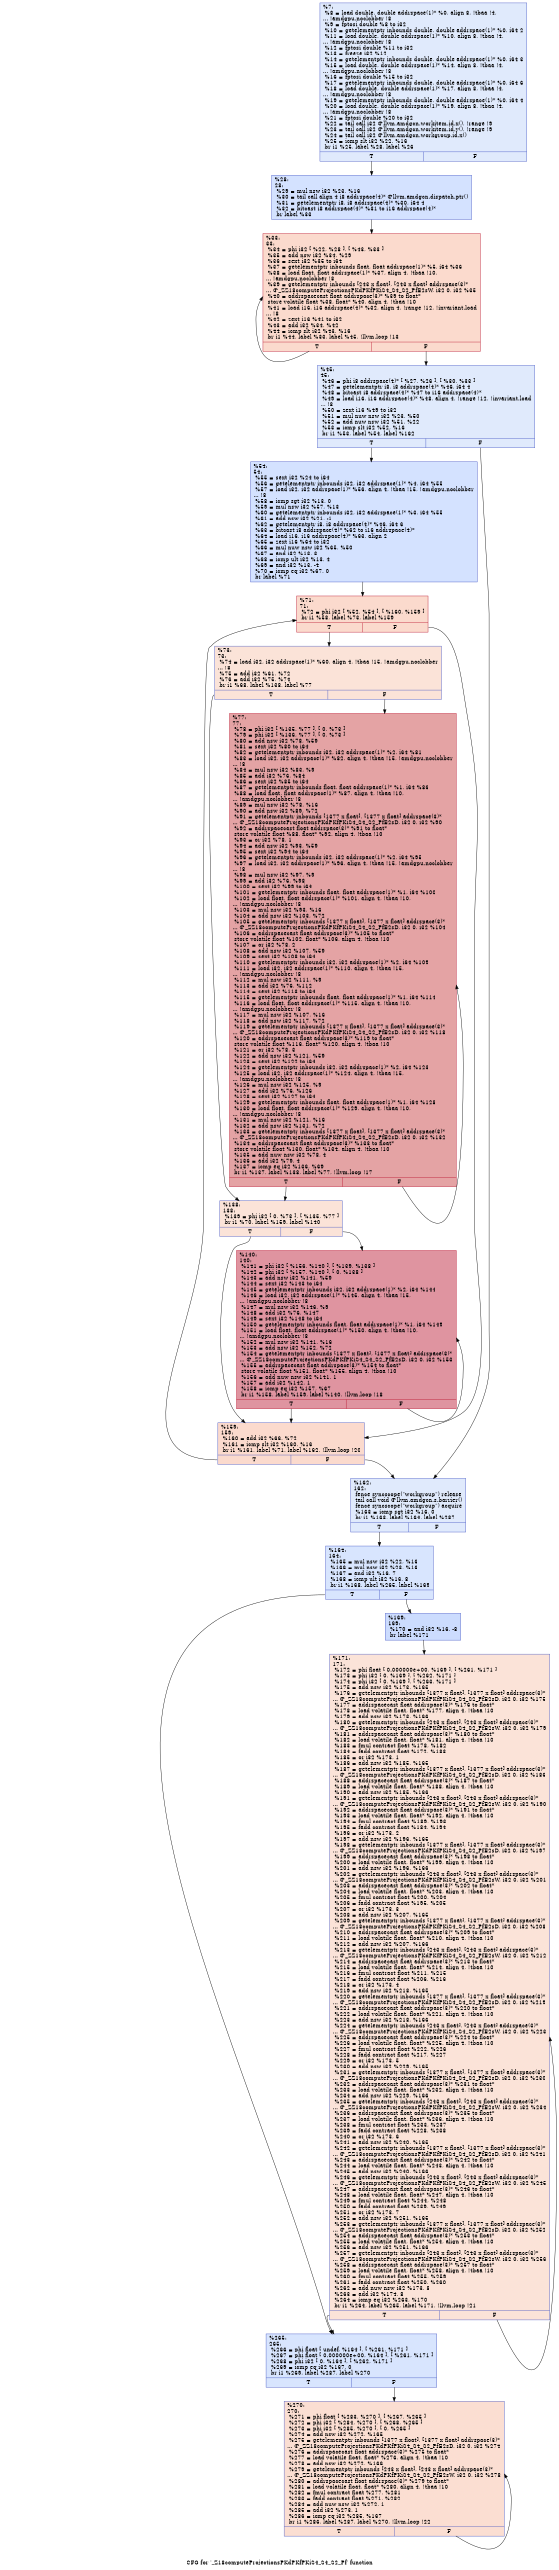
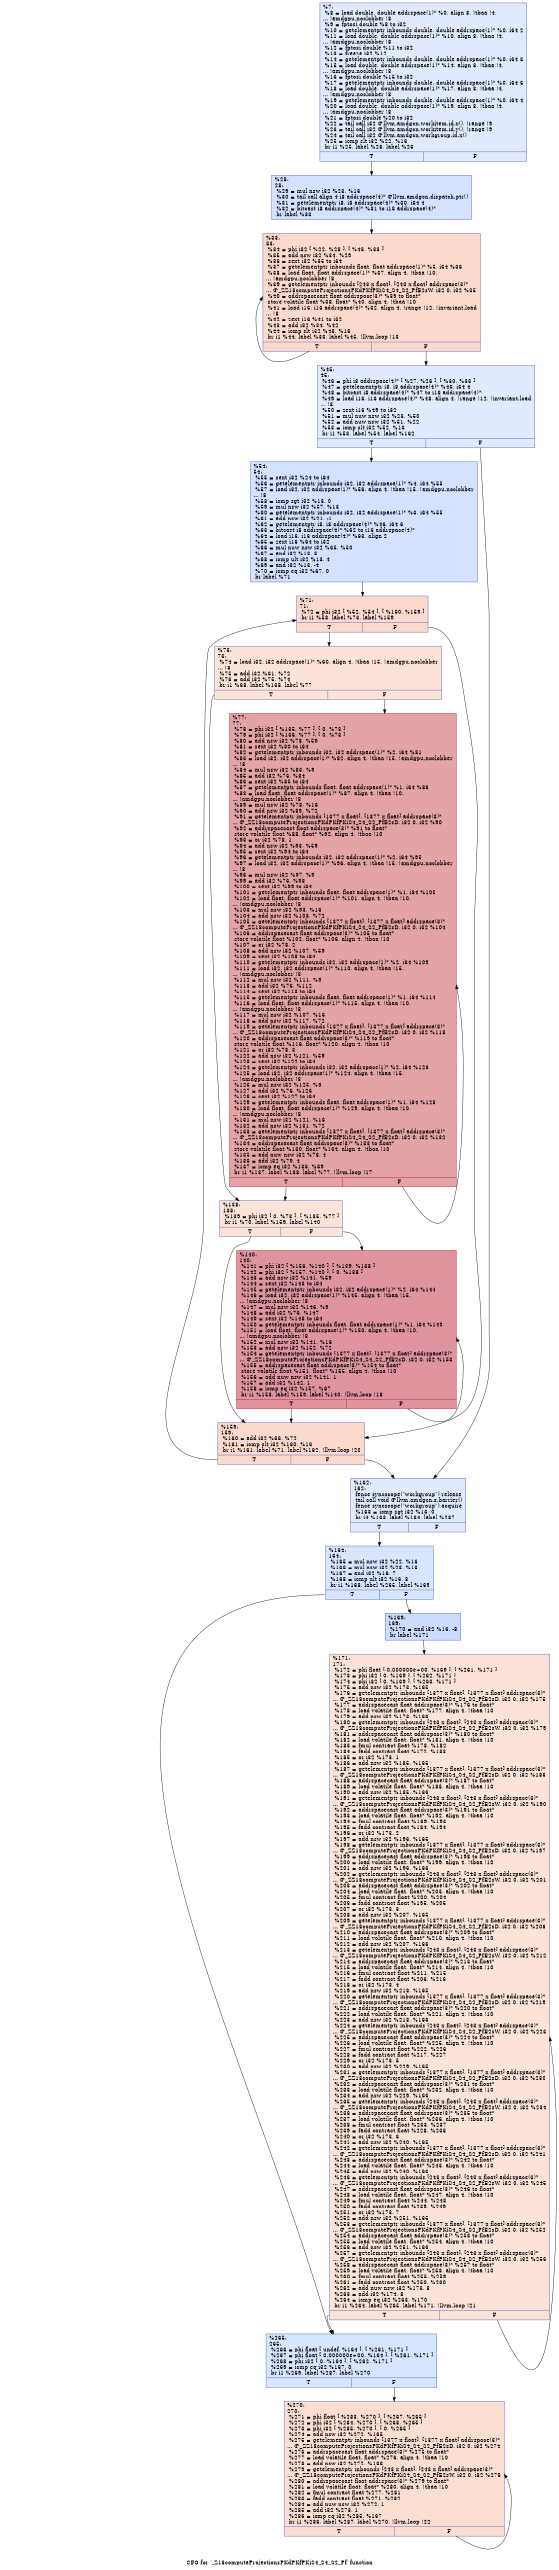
  digraph {
    label="CFG for '_Z18computeProjectionsPKdPKfPKiS4_S4_S2_Pf' function"
    node [color="#3d50c3ff" fillcolor="#b9d0f970" shape=record style=filled]
    edge [tailport=s0]
    n1 [label="{%7:\l  %8 = load double, double addrspace(1)* %0, align 8, !tbaa !4,\l... !amdgpu.noclobber !8\l  %9 = fptosi double %8 to i32\l  %10 = getelementptr inbounds double, double addrspace(1)* %0, i64 2\l  %11 = load double, double addrspace(1)* %10, align 8, !tbaa !4,\l... !amdgpu.noclobber !8\l  %12 = fptosi double %11 to i32\l  %13 = freeze i32 %12\l  %14 = getelementptr inbounds double, double addrspace(1)* %0, i64 3\l  %15 = load double, double addrspace(1)* %14, align 8, !tbaa !4,\l... !amdgpu.noclobber !8\l  %16 = fptosi double %15 to i32\l  %17 = getelementptr inbounds double, double addrspace(1)* %0, i64 6\l  %18 = load double, double addrspace(1)* %17, align 8, !tbaa !4,\l... !amdgpu.noclobber !8\l  %19 = getelementptr inbounds double, double addrspace(1)* %0, i64 4\l  %20 = load double, double addrspace(1)* %19, align 8, !tbaa !4,\l... !amdgpu.noclobber !8\l  %21 = fptosi double %20 to i32\l  %22 = tail call i32 @llvm.amdgcn.workitem.id.x(), !range !9\l  %23 = tail call i32 @llvm.amdgcn.workitem.id.y(), !range !9\l  %24 = tail call i32 @llvm.amdgcn.workgroup.id.x()\l  %25 = icmp slt i32 %22, %16\l  br i1 %25, label %28, label %26\l|{<s0>T|<s1>F}}"]
    n2 [fillcolor="#9ebeff70" label="{%28:\l28:                                               \l  %29 = mul nsw i32 %23, %16\l  %30 = tail call align 4 i8 addrspace(4)* @llvm.amdgcn.dispatch.ptr()\l  %31 = getelementptr i8, i8 addrspace(4)* %30, i64 4\l  %32 = bitcast i8 addrspace(4)* %31 to i16 addrspace(4)*\l  br label %33\l}"]
-   n3 [color="#b70d28ff" fillcolor="#f7ac8e70" label="{%33:\l33:                                               \l  %34 = phi i32 [ %22, %28 ], [ %43, %33 ]\l  %35 = add nsw i32 %34, %29\l  %36 = sext i32 %35 to i64\l  %37 = getelementptr inbounds float, float addrspace(1)* %5, i64 %36\l  %38 = load float, float addrspace(1)* %37, align 4, !tbaa !10,\l... !amdgpu.noclobber !8\l  %39 = getelementptr inbounds [243 x float], [243 x float] addrspace(3)*\l... @_ZZ18computeProjectionsPKdPKfPKiS4_S4_S2_PfE2sW, i32 0, i32 %35\l  %40 = addrspacecast float addrspace(3)* %39 to float*\l  store volatile float %38, float* %40, align 4, !tbaa !10\l  %41 = load i16, i16 addrspace(4)* %32, align 4, !range !12, !invariant.load\l... !8\l  %42 = zext i16 %41 to i32\l  %43 = add i32 %34, %42\l  %44 = icmp slt i32 %43, %16\l  br i1 %44, label %33, label %45, !llvm.loop !13\l|{<s0>T|<s1>F}}"]
+   n3 [fillcolor="#f7ac8e70" label="{%33:\l33:                                               \l  %34 = phi i32 [ %22, %28 ], [ %43, %33 ]\l  %35 = add nsw i32 %34, %29\l  %36 = sext i32 %35 to i64\l  %37 = getelementptr inbounds float, float addrspace(1)* %5, i64 %36\l  %38 = load float, float addrspace(1)* %37, align 4, !tbaa !10,\l... !amdgpu.noclobber !8\l  %39 = getelementptr inbounds [243 x float], [243 x float] addrspace(3)*\l... @_ZZ18computeProjectionsPKdPKfPKiS4_S4_S2_PfE2sW, i32 0, i32 %35\l  %40 = addrspacecast float addrspace(3)* %39 to float*\l  store volatile float %38, float* %40, align 4, !tbaa !10\l  %41 = load i16, i16 addrspace(4)* %32, align 4, !range !12, !invariant.load\l... !8\l  %42 = zext i16 %41 to i32\l  %43 = add i32 %34, %42\l  %44 = icmp slt i32 %43, %16\l  br i1 %44, label %33, label %45, !llvm.loop !13\l|{<s0>T|<s1>F}}"]
    n4 [label="{%45:\l45:                                               \l  %46 = phi i8 addrspace(4)* [ %27, %26 ], [ %30, %33 ]\l  %47 = getelementptr i8, i8 addrspace(4)* %46, i64 4\l  %48 = bitcast i8 addrspace(4)* %47 to i16 addrspace(4)*\l  %49 = load i16, i16 addrspace(4)* %48, align 4, !range !12, !invariant.load\l... !8\l  %50 = zext i16 %49 to i32\l  %51 = mul nuw nsw i32 %23, %50\l  %52 = add nuw nsw i32 %51, %22\l  %53 = icmp slt i32 %52, %16\l  br i1 %53, label %54, label %162\l|{<s0>T|<s1>F}}"]
    n5 [fillcolor="#9ebeff70" label="{%54:\l54:                                               \l  %55 = sext i32 %24 to i64\l  %56 = getelementptr inbounds i32, i32 addrspace(1)* %4, i64 %55\l  %57 = load i32, i32 addrspace(1)* %56, align 4, !tbaa !15, !amdgpu.noclobber\l... !8\l  %58 = icmp sgt i32 %13, 0\l  %59 = mul nsw i32 %57, %13\l  %60 = getelementptr inbounds i32, i32 addrspace(1)* %3, i64 %55\l  %61 = add nsw i32 %21, -1\l  %62 = getelementptr i8, i8 addrspace(4)* %46, i64 6\l  %63 = bitcast i8 addrspace(4)* %62 to i16 addrspace(4)*\l  %64 = load i16, i16 addrspace(4)* %63, align 2\l  %65 = zext i16 %64 to i32\l  %66 = mul nuw nsw i32 %65, %50\l  %67 = and i32 %13, 3\l  %68 = icmp ult i32 %13, 4\l  %69 = and i32 %13, -4\l  %70 = icmp eq i32 %67, 0\l  br label %71\l}"]
-   n6 [label="{%162:\l162:                                              \l  fence syncscope(\"workgroup\") release\l  tail call void @llvm.amdgcn.s.barrier()\l  fence syncscope(\"workgroup\") acquire\l  %163 = icmp sgt i32 %16, 0\l  br i1 %163, label %164, label %287\l|{<s0>T|<s1>F}}"]
-   n7 [color="#b70d28ff" fillcolor="#f7ac8e70" label="{%71:\l71:                                               \l  %72 = phi i32 [ %52, %54 ], [ %160, %159 ]\l  br i1 %58, label %73, label %159\l|{<s0>T|<s1>F}}"]
+   n6 [label="{%162:\l162:                                              \l  fence syncscope(\"workgroup\") release\l  tail call void @llvm.amdgcn.s.barrier()\l  fence syncscope(\"workgroup\") acquire\l  %163 = icmp sgt i32 %16, 0\l  br i4 %163, label %164, label %287\l|{<s0>T|<s1>F}}"]
+   n7 [fillcolor="#f7ac8e70" label="{%71:\l71:                                               \l  %72 = phi i32 [ %52, %54 ], [ %160, %159 ]\l  br i1 %58, label %73, label %159\l|{<s0>T|<s1>F}}"]
    n8 [fillcolor="#a7c5fe70" label="{%164:\l164:                                              \l  %165 = mul nsw i32 %22, %16\l  %166 = mul nsw i32 %23, %16\l  %167 = and i32 %16, 7\l  %168 = icmp ult i32 %16, 8\l  br i1 %168, label %265, label %169\l|{<s0>T|<s1>F}}"]
    n9 [fillcolor="#f6bfa670" label="{%73:\l73:                                               \l  %74 = load i32, i32 addrspace(1)* %60, align 4, !tbaa !15, !amdgpu.noclobber\l... !8\l  %75 = add i32 %61, %72\l  %76 = add i32 %75, %74\l  br i1 %68, label %138, label %77\l|{<s0>T|<s1>F}}"]
    n10 [fillcolor="#f7ac8e70" label="{%159:\l159:                                              \l  %160 = add i32 %66, %72\l  %161 = icmp slt i32 %160, %16\l  br i1 %161, label %71, label %162, !llvm.loop !20\l|{<s0>T|<s1>F}}"]
    n11 [fillcolor="#a7c5fe70" label="{%265:\l265:                                              \l  %266 = phi float [ undef, %164 ], [ %261, %171 ]\l  %267 = phi float [ 0.000000e+00, %164 ], [ %261, %171 ]\l  %268 = phi i32 [ 0, %164 ], [ %262, %171 ]\l  %269 = icmp eq i32 %167, 0\l  br i1 %269, label %287, label %270\l|{<s0>T|<s1>F}}"]
    n12 [fillcolor="#8caffe70" label="{%169:\l169:                                              \l  %170 = and i32 %16, -8\l  br label %171\l}"]
    n13 [fillcolor="#f6bfa670" label="{%138:\l138:                                              \l  %139 = phi i32 [ 0, %73 ], [ %135, %77 ]\l  br i1 %70, label %159, label %140\l|{<s0>T|<s1>F}}"]
    n14 [color="#b70d28ff" fillcolor="#c32e3170" label="{%77:\l77:                                               \l  %78 = phi i32 [ %135, %77 ], [ 0, %73 ]\l  %79 = phi i32 [ %136, %77 ], [ 0, %73 ]\l  %80 = add nsw i32 %78, %59\l  %81 = sext i32 %80 to i64\l  %82 = getelementptr inbounds i32, i32 addrspace(1)* %2, i64 %81\l  %83 = load i32, i32 addrspace(1)* %82, align 4, !tbaa !15, !amdgpu.noclobber\l... !8\l  %84 = mul nsw i32 %83, %9\l  %85 = add i32 %76, %84\l  %86 = sext i32 %85 to i64\l  %87 = getelementptr inbounds float, float addrspace(1)* %1, i64 %86\l  %88 = load float, float addrspace(1)* %87, align 4, !tbaa !10,\l... !amdgpu.noclobber !8\l  %89 = mul nsw i32 %78, %16\l  %90 = add nsw i32 %89, %72\l  %91 = getelementptr inbounds [1377 x float], [1377 x float] addrspace(3)*\l... @_ZZ18computeProjectionsPKdPKfPKiS4_S4_S2_PfE2sD, i32 0, i32 %90\l  %92 = addrspacecast float addrspace(3)* %91 to float*\l  store volatile float %88, float* %92, align 4, !tbaa !10\l  %93 = or i32 %78, 1\l  %94 = add nsw i32 %93, %59\l  %95 = sext i32 %94 to i64\l  %96 = getelementptr inbounds i32, i32 addrspace(1)* %2, i64 %95\l  %97 = load i32, i32 addrspace(1)* %96, align 4, !tbaa !15, !amdgpu.noclobber\l... !8\l  %98 = mul nsw i32 %97, %9\l  %99 = add i32 %76, %98\l  %100 = sext i32 %99 to i64\l  %101 = getelementptr inbounds float, float addrspace(1)* %1, i64 %100\l  %102 = load float, float addrspace(1)* %101, align 4, !tbaa !10,\l... !amdgpu.noclobber !8\l  %103 = mul nsw i32 %93, %16\l  %104 = add nsw i32 %103, %72\l  %105 = getelementptr inbounds [1377 x float], [1377 x float] addrspace(3)*\l... @_ZZ18computeProjectionsPKdPKfPKiS4_S4_S2_PfE2sD, i32 0, i32 %104\l  %106 = addrspacecast float addrspace(3)* %105 to float*\l  store volatile float %102, float* %106, align 4, !tbaa !10\l  %107 = or i32 %78, 2\l  %108 = add nsw i32 %107, %59\l  %109 = sext i32 %108 to i64\l  %110 = getelementptr inbounds i32, i32 addrspace(1)* %2, i64 %109\l  %111 = load i32, i32 addrspace(1)* %110, align 4, !tbaa !15,\l... !amdgpu.noclobber !8\l  %112 = mul nsw i32 %111, %9\l  %113 = add i32 %76, %112\l  %114 = sext i32 %113 to i64\l  %115 = getelementptr inbounds float, float addrspace(1)* %1, i64 %114\l  %116 = load float, float addrspace(1)* %115, align 4, !tbaa !10,\l... !amdgpu.noclobber !8\l  %117 = mul nsw i32 %107, %16\l  %118 = add nsw i32 %117, %72\l  %119 = getelementptr inbounds [1377 x float], [1377 x float] addrspace(3)*\l... @_ZZ18computeProjectionsPKdPKfPKiS4_S4_S2_PfE2sD, i32 0, i32 %118\l  %120 = addrspacecast float addrspace(3)* %119 to float*\l  store volatile float %116, float* %120, align 4, !tbaa !10\l  %121 = or i32 %78, 3\l  %122 = add nsw i32 %121, %59\l  %123 = sext i32 %122 to i64\l  %124 = getelementptr inbounds i32, i32 addrspace(1)* %2, i64 %123\l  %125 = load i32, i32 addrspace(1)* %124, align 4, !tbaa !15,\l... !amdgpu.noclobber !8\l  %126 = mul nsw i32 %125, %9\l  %127 = add i32 %76, %126\l  %128 = sext i32 %127 to i64\l  %129 = getelementptr inbounds float, float addrspace(1)* %1, i64 %128\l  %130 = load float, float addrspace(1)* %129, align 4, !tbaa !10,\l... !amdgpu.noclobber !8\l  %131 = mul nsw i32 %121, %16\l  %132 = add nsw i32 %131, %72\l  %133 = getelementptr inbounds [1377 x float], [1377 x float] addrspace(3)*\l... @_ZZ18computeProjectionsPKdPKfPKiS4_S4_S2_PfE2sD, i32 0, i32 %132\l  %134 = addrspacecast float addrspace(3)* %133 to float*\l  store volatile float %130, float* %134, align 4, !tbaa !10\l  %135 = add nuw nsw i32 %78, 4\l  %136 = add i32 %79, 4\l  %137 = icmp eq i32 %136, %69\l  br i1 %137, label %138, label %77, !llvm.loop !17\l|{<s0>T|<s1>F}}"]
    n15 [color="#b70d28ff" fillcolor="#b70d2870" label="{%140:\l140:                                              \l  %141 = phi i32 [ %156, %140 ], [ %139, %138 ]\l  %142 = phi i32 [ %157, %140 ], [ 0, %138 ]\l  %143 = add nsw i32 %141, %59\l  %144 = sext i32 %143 to i64\l  %145 = getelementptr inbounds i32, i32 addrspace(1)* %2, i64 %144\l  %146 = load i32, i32 addrspace(1)* %145, align 4, !tbaa !15,\l... !amdgpu.noclobber !8\l  %147 = mul nsw i32 %146, %9\l  %148 = add i32 %76, %147\l  %149 = sext i32 %148 to i64\l  %150 = getelementptr inbounds float, float addrspace(1)* %1, i64 %149\l  %151 = load float, float addrspace(1)* %150, align 4, !tbaa !10,\l... !amdgpu.noclobber !8\l  %152 = mul nsw i32 %141, %16\l  %153 = add nsw i32 %152, %72\l  %154 = getelementptr inbounds [1377 x float], [1377 x float] addrspace(3)*\l... @_ZZ18computeProjectionsPKdPKfPKiS4_S4_S2_PfE2sD, i32 0, i32 %153\l  %155 = addrspacecast float addrspace(3)* %154 to float*\l  store volatile float %151, float* %155, align 4, !tbaa !10\l  %156 = add nuw nsw i32 %141, 1\l  %157 = add i32 %142, 1\l  %158 = icmp eq i32 %157, %67\l  br i1 %158, label %159, label %140, !llvm.loop !18\l|{<s0>T|<s1>F}}"]
    n16 [fillcolor="#f7b59970" label="{%270:\l270:                                              \l  %271 = phi float [ %283, %270 ], [ %267, %265 ]\l  %272 = phi i32 [ %284, %270 ], [ %268, %265 ]\l  %273 = phi i32 [ %285, %270 ], [ 0, %265 ]\l  %274 = add nsw i32 %272, %165\l  %275 = getelementptr inbounds [1377 x float], [1377 x float] addrspace(3)*\l... @_ZZ18computeProjectionsPKdPKfPKiS4_S4_S2_PfE2sD, i32 0, i32 %274\l  %276 = addrspacecast float addrspace(3)* %275 to float*\l  %277 = load volatile float, float* %276, align 4, !tbaa !10\l  %278 = add nsw i32 %272, %166\l  %279 = getelementptr inbounds [243 x float], [243 x float] addrspace(3)*\l... @_ZZ18computeProjectionsPKdPKfPKiS4_S4_S2_PfE2sW, i32 0, i32 %278\l  %280 = addrspacecast float addrspace(3)* %279 to float*\l  %281 = load volatile float, float* %280, align 4, !tbaa !10\l  %282 = fmul contract float %277, %281\l  %283 = fadd contract float %271, %282\l  %284 = add nuw nsw i32 %272, 1\l  %285 = add i32 %273, 1\l  %286 = icmp eq i32 %285, %167\l  br i1 %286, label %287, label %270, !llvm.loop !22\l|{<s0>T|<s1>F}}"]
    n17 [fillcolor="#f6bfa670" label="{%171:\l171:                                              \l  %172 = phi float [ 0.000000e+00, %169 ], [ %261, %171 ]\l  %173 = phi i32 [ 0, %169 ], [ %262, %171 ]\l  %174 = phi i32 [ 0, %169 ], [ %263, %171 ]\l  %175 = add nsw i32 %173, %165\l  %176 = getelementptr inbounds [1377 x float], [1377 x float] addrspace(3)*\l... @_ZZ18computeProjectionsPKdPKfPKiS4_S4_S2_PfE2sD, i32 0, i32 %175\l  %177 = addrspacecast float addrspace(3)* %176 to float*\l  %178 = load volatile float, float* %177, align 4, !tbaa !10\l  %179 = add nsw i32 %173, %166\l  %180 = getelementptr inbounds [243 x float], [243 x float] addrspace(3)*\l... @_ZZ18computeProjectionsPKdPKfPKiS4_S4_S2_PfE2sW, i32 0, i32 %179\l  %181 = addrspacecast float addrspace(3)* %180 to float*\l  %182 = load volatile float, float* %181, align 4, !tbaa !10\l  %183 = fmul contract float %178, %182\l  %184 = fadd contract float %172, %183\l  %185 = or i32 %173, 1\l  %186 = add nsw i32 %185, %165\l  %187 = getelementptr inbounds [1377 x float], [1377 x float] addrspace(3)*\l... @_ZZ18computeProjectionsPKdPKfPKiS4_S4_S2_PfE2sD, i32 0, i32 %186\l  %188 = addrspacecast float addrspace(3)* %187 to float*\l  %189 = load volatile float, float* %188, align 4, !tbaa !10\l  %190 = add nsw i32 %185, %166\l  %191 = getelementptr inbounds [243 x float], [243 x float] addrspace(3)*\l... @_ZZ18computeProjectionsPKdPKfPKiS4_S4_S2_PfE2sW, i32 0, i32 %190\l  %192 = addrspacecast float addrspace(3)* %191 to float*\l  %193 = load volatile float, float* %192, align 4, !tbaa !10\l  %194 = fmul contract float %189, %193\l  %195 = fadd contract float %184, %194\l  %196 = or i32 %173, 2\l  %197 = add nsw i32 %196, %165\l  %198 = getelementptr inbounds [1377 x float], [1377 x float] addrspace(3)*\l... @_ZZ18computeProjectionsPKdPKfPKiS4_S4_S2_PfE2sD, i32 0, i32 %197\l  %199 = addrspacecast float addrspace(3)* %198 to float*\l  %200 = load volatile float, float* %199, align 4, !tbaa !10\l  %201 = add nsw i32 %196, %166\l  %202 = getelementptr inbounds [243 x float], [243 x float] addrspace(3)*\l... @_ZZ18computeProjectionsPKdPKfPKiS4_S4_S2_PfE2sW, i32 0, i32 %201\l  %203 = addrspacecast float addrspace(3)* %202 to float*\l  %204 = load volatile float, float* %203, align 4, !tbaa !10\l  %205 = fmul contract float %200, %204\l  %206 = fadd contract float %195, %205\l  %207 = or i32 %173, 3\l  %208 = add nsw i32 %207, %165\l  %209 = getelementptr inbounds [1377 x float], [1377 x float] addrspace(3)*\l... @_ZZ18computeProjectionsPKdPKfPKiS4_S4_S2_PfE2sD, i32 0, i32 %208\l  %210 = addrspacecast float addrspace(3)* %209 to float*\l  %211 = load volatile float, float* %210, align 4, !tbaa !10\l  %212 = add nsw i32 %207, %166\l  %213 = getelementptr inbounds [243 x float], [243 x float] addrspace(3)*\l... @_ZZ18computeProjectionsPKdPKfPKiS4_S4_S2_PfE2sW, i32 0, i32 %212\l  %214 = addrspacecast float addrspace(3)* %213 to float*\l  %215 = load volatile float, float* %214, align 4, !tbaa !10\l  %216 = fmul contract float %211, %215\l  %217 = fadd contract float %206, %216\l  %218 = or i32 %173, 4\l  %219 = add nsw i32 %218, %165\l  %220 = getelementptr inbounds [1377 x float], [1377 x float] addrspace(3)*\l... @_ZZ18computeProjectionsPKdPKfPKiS4_S4_S2_PfE2sD, i32 0, i32 %219\l  %221 = addrspacecast float addrspace(3)* %220 to float*\l  %222 = load volatile float, float* %221, align 4, !tbaa !10\l  %223 = add nsw i32 %218, %166\l  %224 = getelementptr inbounds [243 x float], [243 x float] addrspace(3)*\l... @_ZZ18computeProjectionsPKdPKfPKiS4_S4_S2_PfE2sW, i32 0, i32 %223\l  %225 = addrspacecast float addrspace(3)* %224 to float*\l  %226 = load volatile float, float* %225, align 4, !tbaa !10\l  %227 = fmul contract float %222, %226\l  %228 = fadd contract float %217, %227\l  %229 = or i32 %173, 5\l  %230 = add nsw i32 %229, %165\l  %231 = getelementptr inbounds [1377 x float], [1377 x float] addrspace(3)*\l... @_ZZ18computeProjectionsPKdPKfPKiS4_S4_S2_PfE2sD, i32 0, i32 %230\l  %232 = addrspacecast float addrspace(3)* %231 to float*\l  %233 = load volatile float, float* %232, align 4, !tbaa !10\l  %234 = add nsw i32 %229, %166\l  %235 = getelementptr inbounds [243 x float], [243 x float] addrspace(3)*\l... @_ZZ18computeProjectionsPKdPKfPKiS4_S4_S2_PfE2sW, i32 0, i32 %234\l  %236 = addrspacecast float addrspace(3)* %235 to float*\l  %237 = load volatile float, float* %236, align 4, !tbaa !10\l  %238 = fmul contract float %233, %237\l  %239 = fadd contract float %228, %238\l  %240 = or i32 %173, 6\l  %241 = add nsw i32 %240, %165\l  %242 = getelementptr inbounds [1377 x float], [1377 x float] addrspace(3)*\l... @_ZZ18computeProjectionsPKdPKfPKiS4_S4_S2_PfE2sD, i32 0, i32 %241\l  %243 = addrspacecast float addrspace(3)* %242 to float*\l  %244 = load volatile float, float* %243, align 4, !tbaa !10\l  %245 = add nsw i32 %240, %166\l  %246 = getelementptr inbounds [243 x float], [243 x float] addrspace(3)*\l... @_ZZ18computeProjectionsPKdPKfPKiS4_S4_S2_PfE2sW, i32 0, i32 %245\l  %247 = addrspacecast float addrspace(3)* %246 to float*\l  %248 = load volatile float, float* %247, align 4, !tbaa !10\l  %249 = fmul contract float %244, %248\l  %250 = fadd contract float %239, %249\l  %251 = or i32 %173, 7\l  %252 = add nsw i32 %251, %165\l  %253 = getelementptr inbounds [1377 x float], [1377 x float] addrspace(3)*\l... @_ZZ18computeProjectionsPKdPKfPKiS4_S4_S2_PfE2sD, i32 0, i32 %252\l  %254 = addrspacecast float addrspace(3)* %253 to float*\l  %255 = load volatile float, float* %254, align 4, !tbaa !10\l  %256 = add nsw i32 %251, %166\l  %257 = getelementptr inbounds [243 x float], [243 x float] addrspace(3)*\l... @_ZZ18computeProjectionsPKdPKfPKiS4_S4_S2_PfE2sW, i32 0, i32 %256\l  %258 = addrspacecast float addrspace(3)* %257 to float*\l  %259 = load volatile float, float* %258, align 4, !tbaa !10\l  %260 = fmul contract float %255, %259\l  %261 = fadd contract float %250, %260\l  %262 = add nuw nsw i32 %173, 8\l  %263 = add i32 %174, 8\l  %264 = icmp eq i32 %263, %170\l  br i1 %264, label %265, label %171, !llvm.loop !21\l|{<s0>T|<s1>F}}"]
    n1 -> n2
    n2 -> n3
    n3 -> n3
    n3 -> n4 [tailport=s1]
    n4 -> n5
    n4 -> n6 [tailport=s1]
    n5 -> n7
    n6 -> n8
    n7 -> n9
    n7 -> n10 [tailport=s1]
    n8 -> n11
    n8 -> n12 [tailport=s1]
    n9 -> n13
    n9 -> n14 [tailport=s1]
    n10 -> n6 [tailport=s1]
    n10 -> n7
    n11 -> n16 [tailport=s1]
    n12 -> n17
    n13 -> n10
    n13 -> n15 [tailport=s1]
    n14 -> n13
    n14 -> n14 [tailport=s1]
    n15 -> n10
    n15 -> n15 [tailport=s1]
    n16 -> n16 [tailport=s1]
    n17 -> n11
    n17 -> n17 [tailport=s1]
  }
